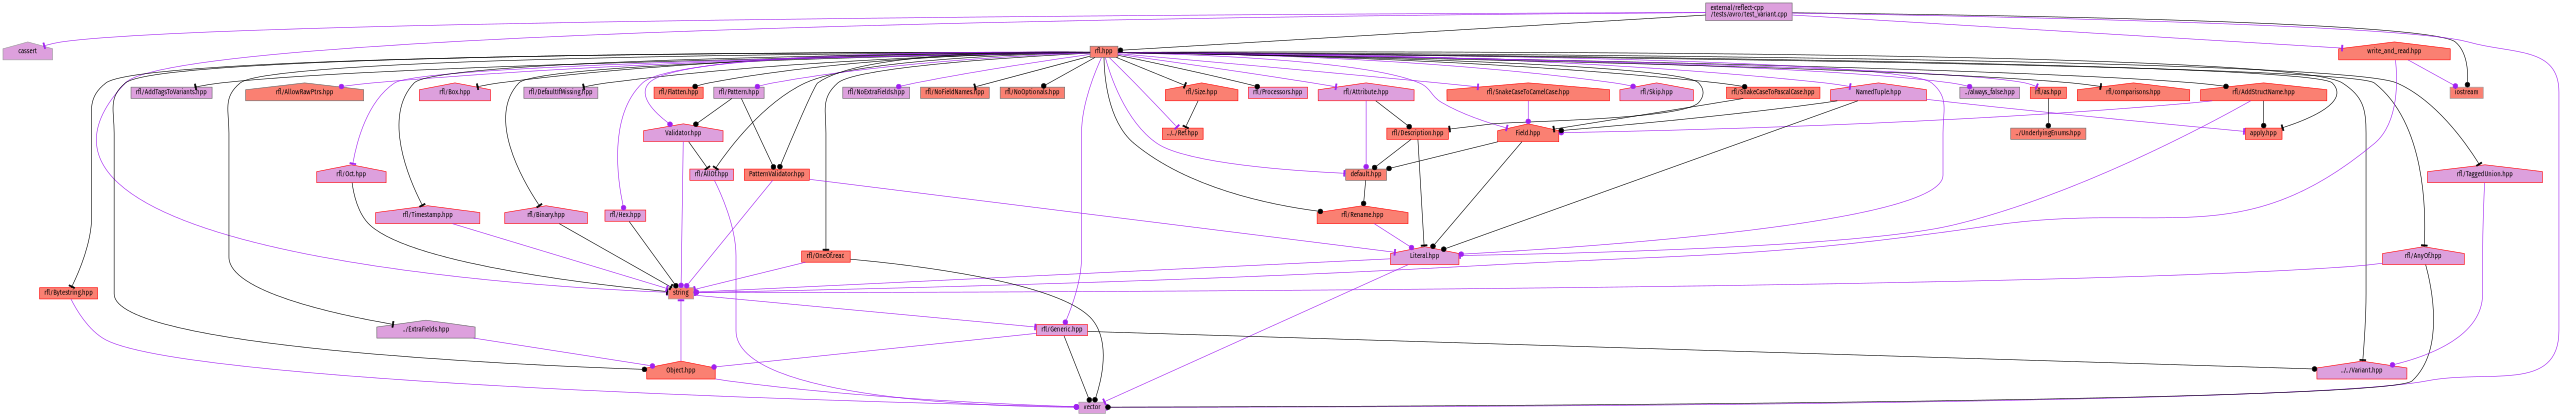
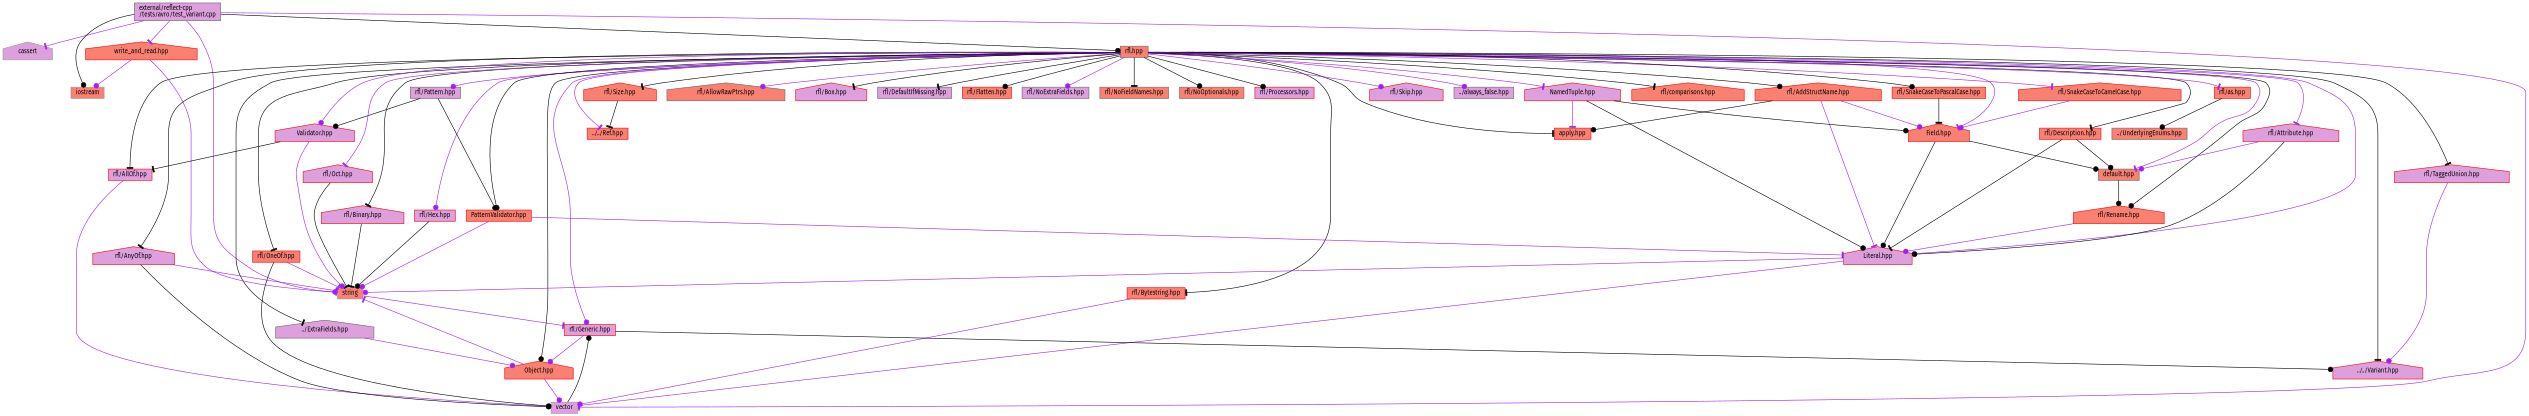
  digraph {
    fontname="Fira Sans"
    node [color=red fillcolor=plum fontname="Fira Sans" fontsize=10 shape=box style=filled]
    edge [arrowhead=dot color=black fontname="Fira Sans" fontsize=10 labelfontname=Helvetica labelfontsize=10 style=solid]
    n1 [color=gray40 fontcolor=black height=0.2 label="external/reflect-cpp\l/tests/avro/test_variant.cpp" width=0.4]
    n2 [color=grey60 height=0.2 label=cassert shape=house width=0.4]
    n3 [color=grey60 fillcolor=salmon height=0.2 label=iostream width=0.4]
    n4 [color=grey40 fillcolor=salmon height=0.2 label="rfl.hpp" width=0.4]
    n5 [color=grey60 fillcolor=salmon height=0.2 label=string width=0.4]
    n6 [color=grey60 height=0.2 label=vector width=0.4]
    n7 [fillcolor=salmon height=0.2 label="write_and_read.hpp" shape=house width=0.4]
    n8 [fillcolor=salmon height=0.2 label="rfl/AddStructName.hpp" shape=house width=0.4]
    n9 [fillcolor=salmon height=0.2 label="Field.hpp" shape=house width=0.4]
    n10 [height=0.2 label="Literal.hpp" shape=house width=0.4]
    n11 [color=grey40 fillcolor=salmon height=0.2 label="default.hpp" width=0.4]
    n12 [fillcolor=salmon height=0.2 label="apply.hpp" width=0.4]
-   n13 [color=grey40 height=0.2 label="rfl/AddTagsToVariants.hpp" width=0.4]
    n14 [height=0.2 label="rfl/AllOf.hpp" width=0.4]
    n15 [color=grey40 fillcolor=salmon height=0.2 label="rfl/AllowRawPtrs.hpp" shape=house width=0.4]
    n16 [height=0.2 label="rfl/AnyOf.hpp" shape=house width=0.4]
    n17 [height=0.2 label="rfl/Attribute.hpp" shape=house width=0.4]
    n18 [height=0.2 label="rfl/Binary.hpp" shape=house width=0.4]
    n19 [height=0.2 label="rfl/Box.hpp" shape=house width=0.4]
    n20 [fillcolor=salmon height=0.2 label="rfl/Bytestring.hpp" width=0.4]
    n21 [color=grey40 height=0.2 label="rfl/DefaultIfMissing.hpp" width=0.4]
    n22 [fillcolor=salmon height=0.2 label="rfl/Description.hpp" width=0.4]
    n23 [color=grey40 height=0.2 label="../ExtraFields.hpp" shape=house width=0.4]
    n24 [fillcolor=salmon height=0.2 label="Object.hpp" shape=house width=0.4]
    n25 [fillcolor=salmon height=0.2 label="rfl/Flatten.hpp" width=0.4]
    n26 [height=0.2 label="rfl/Generic.hpp" width=0.4]
    n27 [height=0.2 label="../../Variant.hpp" shape=house width=0.4]
    n28 [height=0.2 label="rfl/Hex.hpp" width=0.4]
    n29 [height=0.2 label="NamedTuple.hpp" shape=house width=0.4]
    n30 [color=grey40 height=0.2 label="rfl/NoExtraFields.hpp" width=0.4]
    n31 [color=grey40 fillcolor=salmon height=0.2 label="rfl/NoFieldNames.hpp" width=0.4]
    n32 [color=grey40 fillcolor=salmon height=0.2 label="rfl/NoOptionals.hpp" width=0.4]
    n33 [height=0.2 label="rfl/Oct.hpp" shape=house width=0.4]
-   n34 [fillcolor=salmon height=0.2 label="rfl/OneOf.read" width=0.4]
+   n34 [fillcolor=salmon height=0.2 label="rfl/OneOf.hpp" width=0.4]
    n35 [color=grey40 height=0.2 label="rfl/Pattern.hpp" width=0.4]
    n36 [fillcolor=salmon height=0.2 label="PatternValidator.hpp" width=0.4]
    n37 [height=0.2 label="Validator.hpp" shape=house width=0.4]
    n38 [height=0.2 label="rfl/Processors.hpp" width=0.4]
    n39 [fillcolor=salmon height=0.2 label="../../Ref.hpp" width=0.4]
    n40 [fillcolor=salmon height=0.2 label="rfl/Rename.hpp" shape=house width=0.4]
    n41 [fillcolor=salmon height=0.2 label="rfl/Size.hpp" shape=house width=0.4]
    n42 [height=0.2 label="rfl/Skip.hpp" shape=house width=0.4]
    n43 [fillcolor=salmon height=0.2 label="rfl/SnakeCaseToCamelCase.hpp" shape=house width=0.4]
    n44 [fillcolor=salmon height=0.2 label="rfl/SnakeCaseToPascalCase.hpp" width=0.4]
    n45 [height=0.2 label="rfl/TaggedUnion.hpp" shape=house width=0.4]
-   n46 [height=0.2 label="rfl/Timestamp.hpp" shape=house width=0.4]
    n47 [color=grey40 height=0.2 label="../always_false.hpp" width=0.4]
    n48 [fillcolor=salmon height=0.2 label="rfl/as.hpp" width=0.4]
    n49 [fillcolor=salmon height=0.2 label="rfl/comparisons.hpp" shape=house width=0.4]
    n50 [color=grey40 fillcolor=salmon height=0.2 label="../UnderlyingEnums.hpp" width=0.4]
    n1 -> n2 [arrowhead=tee color=purple]
    n1 -> n3
    n1 -> n4
    n1 -> n5 [arrowhead=tee color=purple]
    n1 -> n6 [arrowhead=tee color=purple]
    n1 -> n7 [arrowhead=tee color=purple]
    n4 -> n8
    n4 -> n9 [arrowhead=tee color=purple]
    n4 -> n10 [color=purple]
    n4 -> n11 [arrowhead=tee color=purple]
    n4 -> n12 [arrowhead=tee]
-   n4 -> n13 [arrowhead=tee]
    n4 -> n14 [arrowhead=tee]
    n4 -> n15 [color=purple]
    n4 -> n16 [arrowhead=tee]
    n4 -> n17 [arrowhead=tee color=purple]
    n4 -> n18 [arrowhead=tee]
    n4 -> n19 [arrowhead=tee]
    n4 -> n20 [arrowhead=tee]
    n4 -> n21 [arrowhead=tee]
    n4 -> n22 [arrowhead=tee]
    n4 -> n23 [arrowhead=tee]
    n4 -> n24
    n4 -> n25
    n4 -> n26 [color=purple]
    n4 -> n27 [arrowhead=tee]
    n4 -> n28 [color=purple]
    n4 -> n29 [arrowhead=tee color=purple]
    n4 -> n30 [color=purple]
    n4 -> n31 [arrowhead=tee]
    n4 -> n32
    n4 -> n33 [arrowhead=tee color=purple]
    n4 -> n34 [arrowhead=tee]
    n4 -> n35 [color=purple]
    n4 -> n36
    n4 -> n37 [color=purple]
    n4 -> n38
    n4 -> n39 [arrowhead=tee color=purple]
    n4 -> n40
    n4 -> n41 [arrowhead=tee]
    n4 -> n42 [color=purple]
    n4 -> n43 [arrowhead=tee color=purple]
    n4 -> n44
    n4 -> n45 [arrowhead=tee]
-   n4 -> n46 [arrowhead=tee]
    n4 -> n47 [color=purple]
    n4 -> n48 [arrowhead=tee color=purple]
    n4 -> n49 [arrowhead=tee]
    n5 -> n26 [arrowhead=tee color=purple]
    n7 -> n3 [color=purple]
    n7 -> n5 [color=purple]
    n8 -> n9 [color=purple]
    n8 -> n10 [arrowhead=tee color=purple]
    n8 -> n12
    n9 -> n10
    n9 -> n11
    n10 -> n5 [color=purple]
    n10 -> n6 [arrowhead=tee color=purple]
    n11 -> n40
    n14 -> n6 [color=purple]
    n16 -> n5 [arrowhead=tee color=purple]
    n16 -> n6
-   n17 -> n22
+   n17 -> n10
    n17 -> n11 [color=purple]
    n18 -> n5 [arrowhead=tee]
    n20 -> n6 [color=purple]
    n22 -> n10 [arrowhead=tee]
    n22 -> n11
    n23 -> n24 [color=purple]
    n24 -> n5 [arrowhead=tee color=purple]
    n24 -> n6 [color=purple]
-   n26 -> n6
+   n6 -> n26
    n26 -> n24 [color=purple]
    n26 -> n27
    n28 -> n5
    n29 -> n9
    n29 -> n10
    n29 -> n12 [arrowhead=tee color=purple]
    n33 -> n5 [arrowhead=tee]
    n34 -> n5 [arrowhead=tee color=purple]
    n34 -> n6
    n35 -> n36
    n35 -> n37
    n36 -> n5 [color=purple]
    n36 -> n10 [arrowhead=tee color=purple]
    n37 -> n5 [color=purple]
    n37 -> n14 [arrowhead=tee]
    n40 -> n10 [color=purple]
    n41 -> n39 [arrowhead=tee]
    n43 -> n9 [color=purple]
    n44 -> n9 [arrowhead=tee]
    n45 -> n27 [color=purple]
-   n46 -> n5 [arrowhead=tee color=purple]
    n48 -> n50
  }
